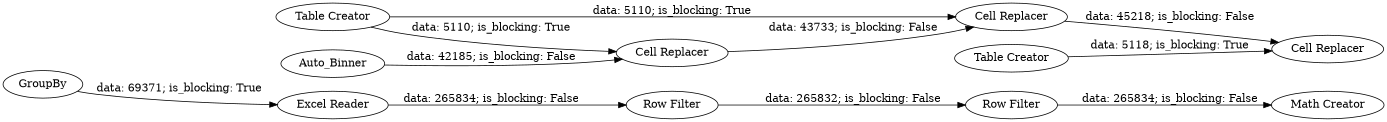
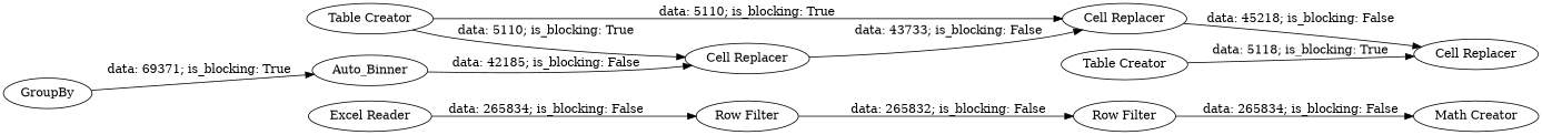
  digraph {
    rankdir=LR
    n1 [label="Table Creator"]
    n2 [label="Cell Replacer"]
    n3 [label="Row Filter"]
    n4 [label="Math Creator"]
    n5 [label=GroupBy]
    n6 [label=Auto_Binner]
    n7 [label="Cell Replacer"]
    n8 [label="Cell Replacer"]
    n9 [label="Table Creator"]
    n10 [label="Row Filter"]
    n11 [label="Excel Reader"]
    n1 -> n2 [label="data: 5118; is_blocking: True"]
    n3 -> n4 [label="data: 265834; is_blocking: False"]
-   n5 -> n11 [label="data: 69371; is_blocking: True"]
+   n5 -> n6 [label="data: 69371; is_blocking: True"]
    n6 -> n7 [label="data: 42185; is_blocking: False"]
    n7 -> n8 [label="data: 43733; is_blocking: False"]
    n8 -> n2 [label="data: 45218; is_blocking: False"]
    n9 -> n7 [label="data: 5110; is_blocking: True"]
    n9 -> n8 [label="data: 5110; is_blocking: True"]
    n10 -> n3 [label="data: 265832; is_blocking: False"]
    n11 -> n10 [label="data: 265834; is_blocking: False"]
  }
